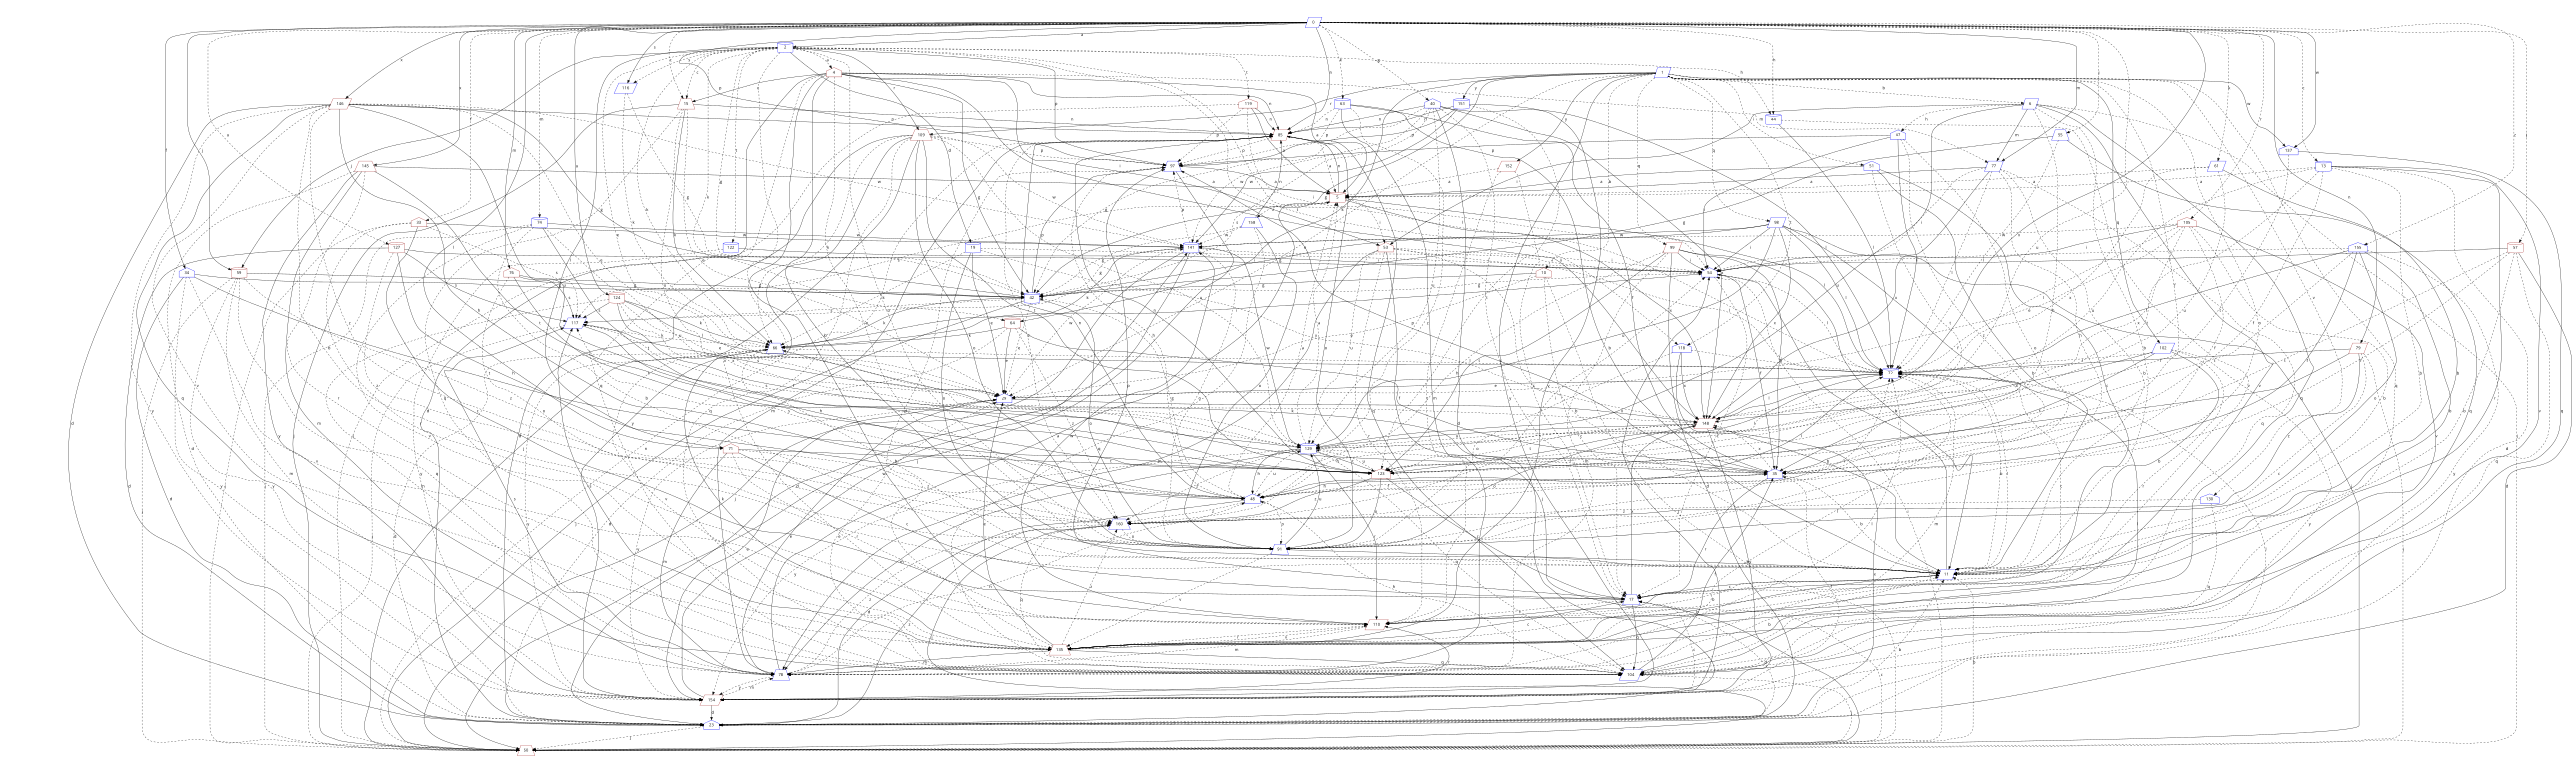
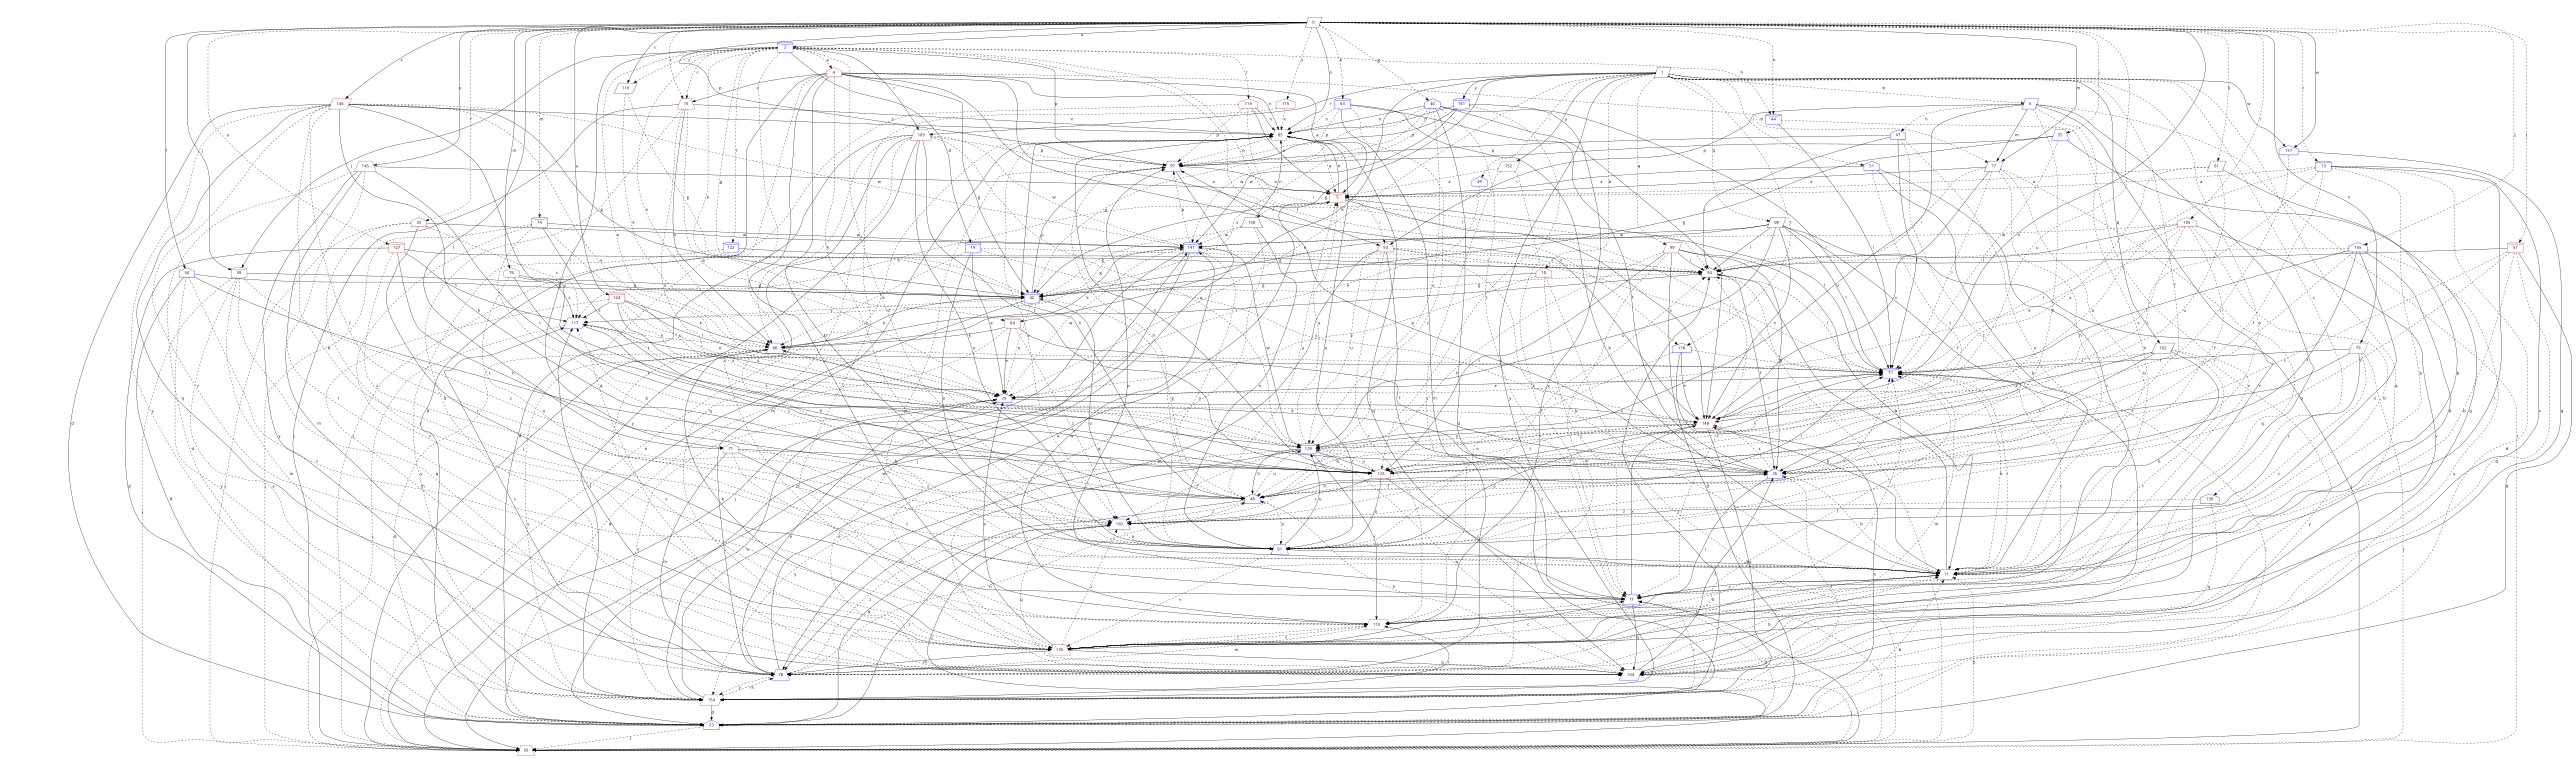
  strict digraph {
    fontname="Open Sans"
    node [color=blue fontname="Open Sans" shape=house]
    edge [fontname="Open Sans" style=dashed]
    0 [shape=parallelogram]
    2 [shape=cylinder]
    13 [shape=cylinder]
    15 [color=brown shape=trapezium]
    33 [color=brown]
    34
    40
    44 [shape=cylinder]
    55 [shape=trapezium]
    57 [color=brown shape=cylinder]
    59 [color=brown shape=cylinder]
    61 [shape=parallelogram]
    63 [shape=cylinder]
    71 [color=brown]
    74 [shape=cylinder]
    76 [color=brown]
    77 [shape=parallelogram]
    79 [color=brown shape=parallelogram]
    85 [color=brown shape=parallelogram]
    97 [shape=trapezium]
    105 [color=brown]
+   115 [color=brown]
    116 [shape=parallelogram]
    124 [color=brown shape=cylinder]
    127 [color=brown shape=cylinder]
    129 [shape=cylinder]
    137
    145 [color=brown shape=trapezium]
    146 [color=brown shape=parallelogram]
    148 [color=brown shape=parallelogram]
    155
    29
    42 [shape=cylinder]
    64 [color=brown shape=cylinder]
    91 [shape=trapezium]
    109 [color=brown shape=trapezium]
    118
    4 [color=brown]
    19 [shape=cylinder]
    66 [shape=trapezium]
    72 [shape=cylinder]
    119 [color=brown]
    122 [shape=cylinder]
    135 [color=brown shape=trapezium]
    35
    5 [color=brown shape=cylinder]
    11 [shape=parallelogram]
    23
    110 [color=brown shape=parallelogram]
    123 [color=brown]
    104 [shape=parallelogram]
    60 [color=brown shape=trapezium]
    117 [shape=parallelogram]
    17 [shape=trapezium]
    141 [shape=cylinder]
    154 [color=brown shape=parallelogram]
    54
    160 [shape=trapezium]
    78 [shape=trapezium]
    48
    1 [shape=parallelogram]
    6 [shape=parallelogram]
    10 [color=brown]
+   49
    51
    98 [shape=parallelogram]
    99 [color=brown shape=parallelogram]
    102 [shape=parallelogram]
    130
    151 [shape=cylinder]
    152 [color=brown shape=parallelogram]
    53 [color=brown]
    47
    158 [shape=trapezium]
    0 -> 2 [label=a style=solid]
    0 -> 13 [label=c]
    0 -> 15 [label=c]
    0 -> 33 [label=f]
    0 -> 34 [label=f style=solid]
    0 -> 40 [label=g]
    0 -> 44 [label=h]
    0 -> 55 [label=j]
    0 -> 57 [label=j]
    0 -> 59 [label=j style=solid]
    0 -> 61 [label=k]
    0 -> 63 [label=k]
    0 -> 71 [label=l style=solid]
    0 -> 74 [label=m]
    0 -> 76 [label=m style=solid]
    0 -> 77 [label=m style=solid]
    0 -> 79 [label=n style=solid]
    0 -> 85 [label=n style=solid]
    0 -> 97 [label=p style=solid]
    0 -> 105 [label=r]
+   0 -> 115 [label=s]
    0 -> 116 [label=s style=solid]
    0 -> 124 [label=u style=solid]
    0 -> 127 [label=u]
    0 -> 129 [label=u]
    0 -> 137 [label=w style=solid]
    0 -> 145 [label=x style=solid]
    0 -> 146 [label=x style=solid]
    0 -> 148 [label=x style=solid]
    0 -> 155 [label=z]
    2 -> 15 [label=c]
    2 -> 44 [label=h]
    2 -> 59 [label=j style=solid]
    2 -> 71 [label=l style=solid]
    2 -> 97 [label=p style=solid]
    2 -> 116 [label=s]
    2 -> 29 [label=e]
    2 -> 42 [label=g]
    2 -> 64 [label=k]
    2 -> 91 [label=o]
    2 -> 109 [label=r style=solid]
    2 -> 118 [label=t]
    2 -> 4 [label=a]
    2 -> 19 [label=d style=solid]
    2 -> 66 [label=k]
    2 -> 72 [label=l]
    2 -> 119 [label=t]
    2 -> 122 [label=t]
    2 -> 135 [label=v]
    13 -> 129 [label=u]
    13 -> 135 [label=v style=solid]
    13 -> 35 [label=f]
    13 -> 5 [label=a]
    13 -> 11 [label=b]
    13 -> 23 [label=d]
    13 -> 110 [label=r style=solid]
    13 -> 123 [label=t]
    15 -> 85 [label=n style=solid]
    15 -> 129 [label=u]
    15 -> 29 [label=e]
    15 -> 66 [label=k style=solid]
    15 -> 104 [label=q]
    15 -> 60 [label=j style=solid]
    33 -> 110 [label=r]
    33 -> 60 [label=j]
    33 -> 117 [label=s]
    33 -> 17 [label=c style=solid]
    33 -> 141 [label=w style=solid]
    34 -> 42 [label=g style=solid]
    34 -> 135 [label=v]
    34 -> 23 [label=d style=solid]
    34 -> 123 [label=t style=solid]
    34 -> 154 [label=y]
    40 -> 85 [label=n style=solid]
    40 -> 129 [label=u]
    40 -> 148 [label=x style=solid]
    40 -> 42 [label=g]
    40 -> 72 [label=l style=solid]
    40 -> 23 [label=d style=solid]
    40 -> 117 [label=s]
    40 -> 17 [label=c]
    40 -> 141 [label=w]
    44 -> 72 [label=l style=solid]
    44 -> 135 [label=v]
+   55 -> 97 [label=p style=solid]
    55 -> 42 [label=g style=solid]
    55 -> 72 [label=l]
    55 -> 104 [label=q style=solid]
    57 -> 35 [label=f]
    57 -> 11 [label=b]
    57 -> 23 [label=d style=solid]
    57 -> 123 [label=t]
    57 -> 104 [label=q]
    57 -> 54 [label=i style=solid]
    59 -> 42 [label=g style=solid]
    59 -> 104 [label=q]
    59 -> 60 [label=j]
    59 -> 154 [label=y]
    59 -> 160 [label=z]
    59 -> 78 [label=m]
    61 -> 129 [label=u]
    61 -> 148 [label=x]
    61 -> 5 [label=a]
    61 -> 11 [label=b style=solid]
    63 -> 85 [label=n]
    63 -> 97 [label=p]
    63 -> 35 [label=f style=solid]
    63 -> 11 [label=b style=solid]
    63 -> 160 [label=z]
    63 -> 78 [label=m style=solid]
    71 -> 110 [label=r]
    71 -> 123 [label=t style=solid]
    71 -> 17 [label=c style=solid]
    71 -> 160 [label=z]
    71 -> 78 [label=m style=solid]
    74 -> 129 [label=u]
    74 -> 135 [label=v]
    74 -> 11 [label=b]
    74 -> 123 [label=t style=solid]
    74 -> 60 [label=j]
    74 -> 141 [label=w style=solid]
    76 -> 42 [label=g style=solid]
    76 -> 91 [label=o]
    76 -> 123 [label=t style=solid]
    76 -> 117 [label=s style=solid]
    77 -> 148 [label=x style=solid]
    77 -> 72 [label=l]
    77 -> 5 [label=a style=solid]
    77 -> 11 [label=b]
    77 -> 104 [label=q]
    77 -> 54 [label=i]
    77 -> 48 [label=h]
    79 -> 72 [label=l style=solid]
    79 -> 123 [label=t style=solid]
    79 -> 60 [label=j]
    79 -> 17 [label=c]
    79 -> 160 [label=z style=solid]
    85 -> 97 [label=p]
    85 -> 91 [label=o style=solid]
    85 -> 5 [label=a]
    85 -> 104 [label=q style=solid]
    85 -> 160 [label=z]
    85 -> 78 [label=m style=solid]
    97 -> 5 [label=a style=solid]
    97 -> 60 [label=j style=solid]
    97 -> 48 [label=h]
    105 -> 148 [label=x]
    105 -> 29 [label=e]
    105 -> 72 [label=l]
    105 -> 135 [label=v style=solid]
    105 -> 35 [label=f]
    105 -> 11 [label=b]
    105 -> 141 [label=w]
    105 -> 54 [label=i style=solid]
+   115 -> 85 [label=n]
+   115 -> 135 [label=v]
    116 -> 42 [label=g]
    116 -> 66 [label=k]
    124 -> 148 [label=x]
    124 -> 29 [label=e]
    124 -> 66 [label=k style=solid]
    124 -> 72 [label=l style=solid]
    124 -> 35 [label=f style=solid]
    124 -> 117 [label=s style=solid]
    124 -> 78 [label=m]
    127 -> 23 [label=d style=solid]
    127 -> 117 [label=s style=solid]
    127 -> 54 [label=i style=solid]
    127 -> 160 [label=z]
    127 -> 48 [label=h style=solid]
    129 -> 35 [label=f]
    129 -> 5 [label=a]
    129 -> 110 [label=r style=solid]
    129 -> 123 [label=t style=solid]
    129 -> 104 [label=q]
    129 -> 117 [label=s]
    129 -> 141 [label=w style=solid]
    129 -> 154 [label=y]
    129 -> 160 [label=z]
    129 -> 78 [label=m style=solid]
    129 -> 48 [label=h style=solid]
    137 -> 123 [label=t]
    137 -> 104 [label=q style=solid]
    145 -> 5 [label=a style=solid]
    145 -> 23 [label=d]
    145 -> 110 [label=r]
    145 -> 123 [label=t style=solid]
    145 -> 154 [label=y style=solid]
    145 -> 78 [label=m style=solid]
    146 -> 85 [label=n style=solid]
    146 -> 129 [label=u style=solid]
    146 -> 29 [label=e]
    146 -> 42 [label=g style=solid]
    146 -> 135 [label=v]
    146 -> 11 [label=b]
    146 -> 23 [label=d style=solid]
    146 -> 104 [label=q style=solid]
    146 -> 141 [label=w]
    146 -> 154 [label=y]
    146 -> 160 [label=z]
    146 -> 48 [label=h style=solid]
    148 -> 129 [label=u style=solid]
    148 -> 91 [label=o style=solid]
    148 -> 72 [label=l style=solid]
    148 -> 123 [label=t]
    148 -> 154 [label=y style=solid]
    148 -> 48 [label=h]
    155 -> 91 [label=o style=solid]
    155 -> 72 [label=l style=solid]
    155 -> 35 [label=f style=solid]
    155 -> 11 [label=b style=solid]
    155 -> 123 [label=t]
    155 -> 154 [label=y]
    155 -> 54 [label=i]
    29 -> 148 [label=x style=solid]
    29 -> 117 [label=s style=solid]
    29 -> 141 [label=w]
    29 -> 154 [label=y]
    42 -> 97 [label=p style=solid]
    42 -> 29 [label=e]
    42 -> 91 [label=o style=solid]
    42 -> 66 [label=k style=solid]
    42 -> 60 [label=j style=solid]
    42 -> 117 [label=s]
    64 -> 29 [label=e style=solid]
    64 -> 66 [label=k style=solid]
    64 -> 35 [label=f style=solid]
    64 -> 23 [label=d]
    64 -> 160 [label=z]
    91 -> 129 [label=u style=solid]
    91 -> 72 [label=l]
    91 -> 135 [label=v]
    91 -> 11 [label=b style=solid]
    109 -> 97 [label=p]
    109 -> 129 [label=u]
    109 -> 91 [label=o style=solid]
    109 -> 66 [label=k]
    109 -> 23 [label=d style=solid]
    109 -> 123 [label=t style=solid]
    109 -> 104 [label=q]
    109 -> 60 [label=j style=solid]
    109 -> 141 [label=w]
    109 -> 154 [label=y style=solid]
    118 -> 148 [label=x style=solid]
    118 -> 91 [label=o]
    118 -> 72 [label=l]
    118 -> 11 [label=b style=solid]
    4 -> 15 [label=c style=solid]
    4 -> 77 [label=m]
    4 -> 85 [label=n style=solid]
    4 -> 148 [label=x style=solid]
    4 -> 42 [label=g style=solid]
    4 -> 91 [label=o]
    4 -> 5 [label=a style=solid]
    4 -> 11 [label=b style=solid]
    4 -> 23 [label=d style=solid]
    4 -> 110 [label=r style=solid]
    4 -> 104 [label=q]
    4 -> 53 [label=i style=solid]
    19 -> 148 [label=x]
    19 -> 29 [label=e style=solid]
    19 -> 91 [label=o style=solid]
    19 -> 66 [label=k]
    19 -> 54 [label=i]
    66 -> 72 [label=l]
    66 -> 135 [label=v]
    66 -> 11 [label=b]
    66 -> 23 [label=d]
    66 -> 154 [label=y]
    66 -> 54 [label=i style=solid]
    72 -> 29 [label=e style=solid]
    72 -> 11 [label=b]
    72 -> 17 [label=c]
    72 -> 78 [label=m]
    119 -> 85 [label=n style=solid]
    119 -> 97 [label=p]
    119 -> 5 [label=a style=solid]
    119 -> 60 [label=j]
    119 -> 54 [label=i]
    122 -> 154 [label=y]
    122 -> 54 [label=i style=solid]
    135 -> 97 [label=p]
    135 -> 29 [label=e style=solid]
    135 -> 66 [label=k style=solid]
    135 -> 72 [label=l]
    135 -> 11 [label=b style=solid]
    135 -> 110 [label=r]
    135 -> 104 [label=q style=solid]
    135 -> 117 [label=s style=solid]
    135 -> 17 [label=c style=solid]
    135 -> 160 [label=z]
    135 -> 78 [label=m style=solid]
    35 -> 97 [label=p style=solid]
    35 -> 148 [label=x]
    35 -> 66 [label=k style=solid]
    35 -> 11 [label=b]
    35 -> 110 [label=r style=solid]
    35 -> 48 [label=h style=solid]
    5 -> 85 [label=n style=solid]
    5 -> 148 [label=x style=solid]
    5 -> 72 [label=l style=solid]
    5 -> 117 [label=s]
    5 -> 53 [label=i]
    5 -> 158 [label=z]
    11 -> 72 [label=l]
    11 -> 17 [label=c style=solid]
    11 -> 54 [label=i style=solid]
    23 -> 148 [label=x style=solid]
    23 -> 72 [label=l]
    23 -> 11 [label=b]
    23 -> 60 [label=j]
    23 -> 160 [label=z style=solid]
    110 -> 135 [label=v]
    110 -> 11 [label=b]
    110 -> 141 [label=w style=solid]
    110 -> 78 [label=m]
    123 -> 85 [label=n style=solid]
    123 -> 129 [label=u]
    123 -> 91 [label=o style=solid]
    123 -> 72 [label=l style=solid]
    123 -> 17 [label=c style=solid]
    123 -> 160 [label=z style=solid]
    104 -> 29 [label=e]
    104 -> 72 [label=l style=solid]
    104 -> 35 [label=f style=solid]
    104 -> 60 [label=j]
    104 -> 48 [label=h]
    60 -> 85 [label=n]
    60 -> 11 [label=b]
    60 -> 17 [label=c]
    60 -> 54 [label=i]
    117 -> 66 [label=k]
    117 -> 60 [label=j]
    117 -> 48 [label=h style=solid]
    17 -> 97 [label=p style=solid]
    17 -> 148 [label=x style=solid]
    17 -> 23 [label=d]
    17 -> 110 [label=r]
    17 -> 104 [label=q style=solid]
    141 -> 97 [label=p]
    141 -> 42 [label=g]
    141 -> 91 [label=o]
    141 -> 66 [label=k style=solid]
    141 -> 23 [label=d style=solid]
    141 -> 60 [label=j style=solid]
    141 -> 54 [label=i]
    154 -> 29 [label=e style=solid]
    154 -> 35 [label=f]
    154 -> 23 [label=d style=solid]
    154 -> 110 [label=r style=solid]
    154 -> 17 [label=c]
    154 -> 141 [label=w style=solid]
    154 -> 54 [label=i style=solid]
    154 -> 78 [label=m]
    54 -> 42 [label=g]
    54 -> 72 [label=l]
    54 -> 35 [label=f style=solid]
    54 -> 17 [label=c]
    160 -> 91 [label=o]
    160 -> 104 [label=q]
    160 -> 60 [label=j style=solid]
    160 -> 54 [label=i]
    78 -> 29 [label=e style=solid]
    78 -> 72 [label=l]
    78 -> 5 [label=a style=solid]
    78 -> 11 [label=b]
    78 -> 117 [label=s style=solid]
    78 -> 154 [label=y]
    78 -> 160 [label=z]
    78 -> 48 [label=h]
    48 -> 85 [label=n style=solid]
    48 -> 129 [label=u]
    48 -> 42 [label=g]
    48 -> 91 [label=o]
    48 -> 72 [label=l style=solid]
    48 -> 35 [label=f]
    48 -> 5 [label=a]
    48 -> 23 [label=d style=solid]
    48 -> 117 [label=s]
    48 -> 160 [label=z]
    1 -> 137 [label=w style=solid]
    1 -> 29 [label=e]
    1 -> 42 [label=g style=solid]
    1 -> 64 [label=k style=solid]
    1 -> 91 [label=o]
    1 -> 109 [label=r style=solid]
    1 -> 118 [label=t]
    1 -> 35 [label=f]
    1 -> 104 [label=q]
    1 -> 154 [label=y style=solid]
    1 -> 6 [label=b]
    1 -> 10 [label=b]
+   1 -> 49 [label=i]
    1 -> 51 [label=i]
    1 -> 98 [label=q]
    1 -> 99 [label=q]
    1 -> 102 [label=q style=solid]
    1 -> 130 [label=v]
    1 -> 151 [label=y style=solid]
    1 -> 152 [label=y style=solid]
    6 -> 77 [label=m style=solid]
    6 -> 129 [label=u style=solid]
    6 -> 135 [label=v style=solid]
    6 -> 11 [label=b]
    6 -> 104 [label=q style=solid]
    6 -> 60 [label=j]
    6 -> 48 [label=h]
    6 -> 53 [label=i style=solid]
    6 -> 47 [label=h]
    10 -> 29 [label=e]
    10 -> 42 [label=g style=solid]
    10 -> 60 [label=j]
    10 -> 17 [label=c]
+   49 -> 29 [label=e]
    51 -> 5 [label=a style=solid]
    51 -> 11 [label=b style=solid]
    51 -> 123 [label=t]
    51 -> 17 [label=c style=solid]
    98 -> 129 [label=u style=solid]
    98 -> 148 [label=x style=solid]
    98 -> 42 [label=g style=solid]
    98 -> 72 [label=l style=solid]
    98 -> 35 [label=f style=solid]
    98 -> 60 [label=j style=solid]
    98 -> 141 [label=w style=solid]
    98 -> 54 [label=i style=solid]
    99 -> 35 [label=f style=solid]
    99 -> 11 [label=b style=solid]
    99 -> 23 [label=d style=solid]
    99 -> 123 [label=t style=solid]
    99 -> 54 [label=i style=solid]
    99 -> 78 [label=m]
    99 -> 48 [label=h]
    102 -> 148 [label=x style=solid]
    102 -> 72 [label=l]
    102 -> 35 [label=f style=solid]
    102 -> 11 [label=b style=solid]
    102 -> 110 [label=r]
    102 -> 154 [label=y]
    130 -> 104 [label=q]
    130 -> 160 [label=z]
    151 -> 85 [label=n style=solid]
    151 -> 97 [label=p style=solid]
    151 -> 135 [label=v style=solid]
    151 -> 123 [label=t]
    151 -> 141 [label=w style=solid]
    152 -> 5 [label=a]
    152 -> 110 [label=r]
    152 -> 17 [label=c]
    53 -> 129 [label=u]
    53 -> 72 [label=l]
    53 -> 11 [label=b]
    53 -> 110 [label=r]
    53 -> 60 [label=j style=solid]
    53 -> 54 [label=i]
    53 -> 78 [label=m style=solid]
    47 -> 97 [label=p style=solid]
    47 -> 91 [label=o]
    47 -> 72 [label=l style=solid]
    47 -> 54 [label=i style=solid]
    47 -> 160 [label=z]
    158 -> 85 [label=n style=solid]
    158 -> 42 [label=g]
    158 -> 91 [label=o style=solid]
    158 -> 104 [label=q]
    158 -> 141 [label=w]
  }
